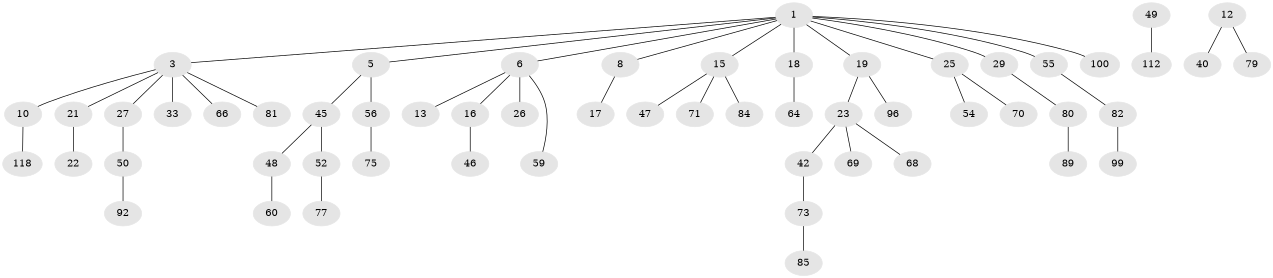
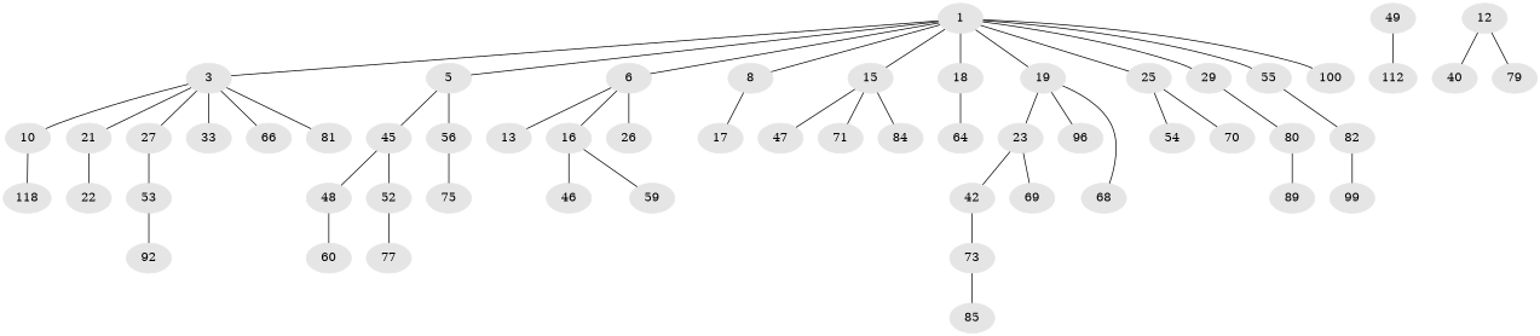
  graph {
    node [color=gray90 style=filled]
    1 [super="+2"]
    3 [super="+4+76+9"]
    5
    6
    8
    15 [super="+61+20"]
    18 [super="+32"]
    19 [super="+30"]
    25 [super="+36+51+53"]
    29 [super="+115"]
    55
    100
    10 [super="+38"]
    21 [super="+87"]
    27
    33 [super="+41"]
    66 [super="+72"]
    81
    45
    56
    13 [super="+83"]
    16 [super="+35+24"]
    26 [super="+104+107"]
    17 [super="+90"]
    47
    71 [super="+94"]
    84
    64 [super="+98"]
    23 [super="+63+31"]
    96
    54 [super="+103+114+95"]
    70
    80
    82
    118
    22
-   50
+   50 [label=53]
    48
    52
    75
    46
    59
    49 [super="+67"]
    112 [super="+116"]
    12 [super="+34+78"]
    40 [super="+101+117"]
    79
    42 [super="+74"]
    68
    69 [super="+106"]
    73
    92 [super="+97"]
    89
    85
    60
    77
    n57 [label=99]
    1 -- 3
    1 -- 5
    1 -- 6
    1 -- 8
    1 -- 15
    1 -- 18
    1 -- 19
    1 -- 25
    1 -- 29
    1 -- 55
    1 -- 100
    3 -- 10
    3 -- 21
    3 -- 27
    3 -- 33
    3 -- 66
    3 -- 81
    5 -- 45
    5 -- 56
    6 -- 13
    6 -- 16
    6 -- 26
    8 -- 17
    15 -- 47
    15 -- 71
    15 -- 84
    18 -- 64
    19 -- 23
    19 -- 96
    25 -- 54
    25 -- 70
    29 -- 80
    55 -- 82
    10 -- 118
    21 -- 22
    27 -- 50
    45 -- 48
    45 -- 52
    56 -- 75
    16 -- 46
-   6 -- 59
+   16 -- 59
    23 -- 42
-   23 -- 68
+   19 -- 68
    23 -- 69
    80 -- 89
    82 -- n57
    50 -- 92
    48 -- 60
    52 -- 77
    49 -- 112
    12 -- 40
    12 -- 79
    42 -- 73
    73 -- 85
  }
